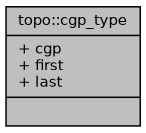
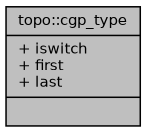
  digraph {
-   n1 [color=black fillcolor=grey75 fontcolor=black fontname=Helvetica fontsize=10 height=0.2 label="{topo::cgp_type\n|+ cgp\l+ first\l+ last\l|}" shape=record style=filled width=0.4]
+   n1 [color=black fillcolor=grey75 fontcolor=black fontname=Helvetica fontsize=10 height=0.2 label="{topo::cgp_type\n|+ iswitch\l+ first\l+ last\l|}" shape=record style=filled width=0.4]
  }
